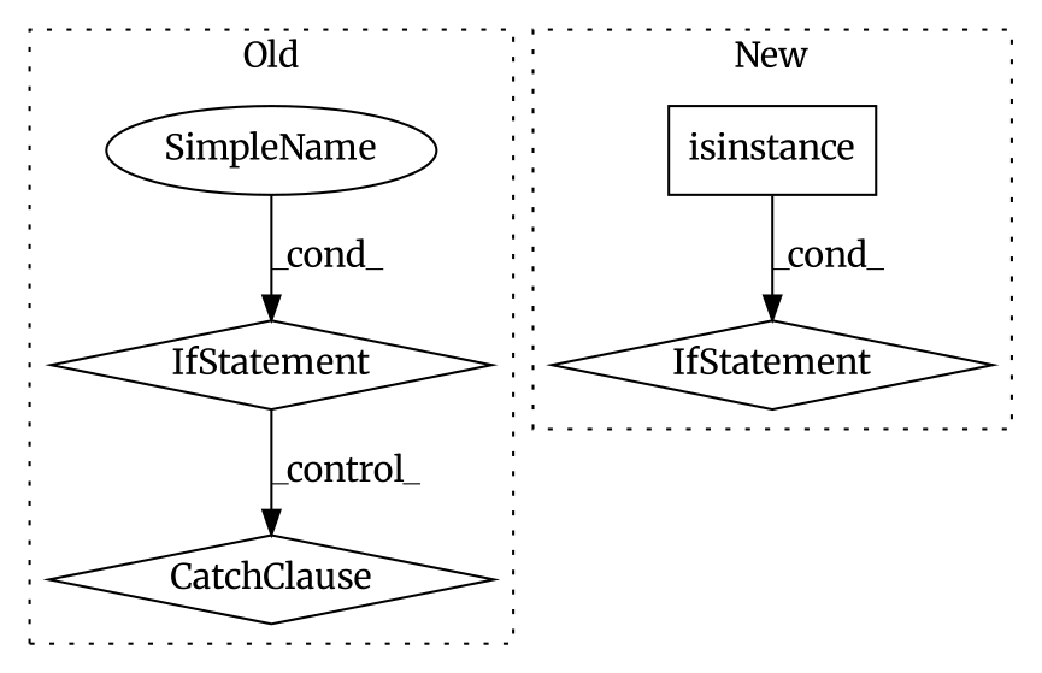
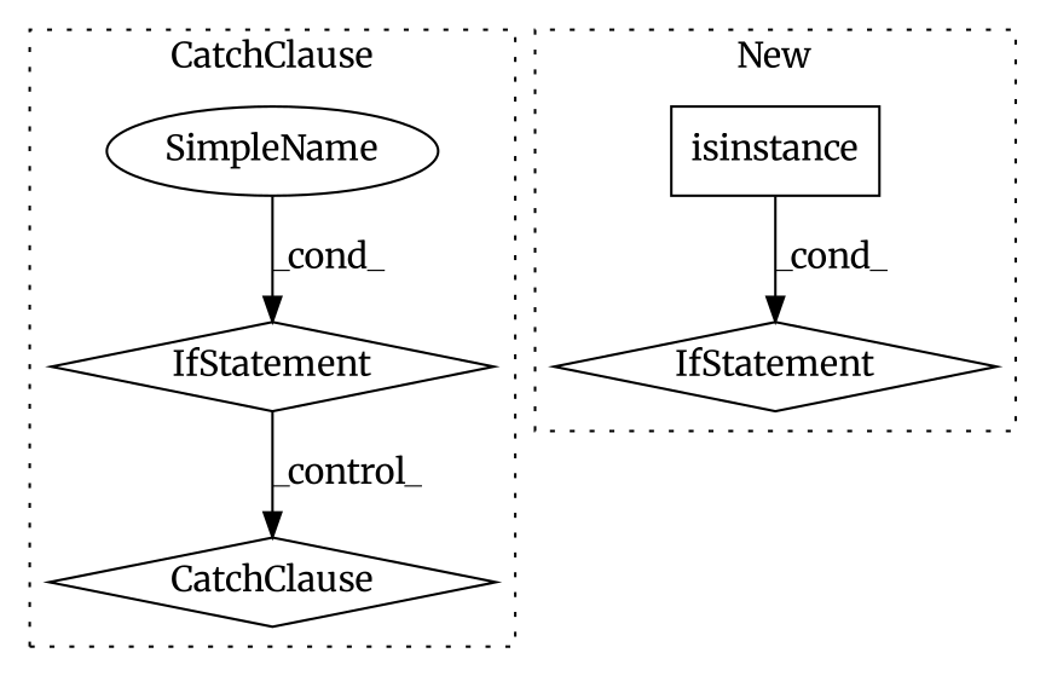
  digraph {
    fontname=Merriweather
    node [a=25 l="4,2" shape=diamond fontname=Merriweather]
    edge [fontname=Merriweather]
    n1 [a=12 l="13,2" label=CatchClause s="2775,2811"]
    n2 [label=IfStatement s="2228,2254"]
    n3 [a=42 label=SimpleName shape=ellipse l=""]
    n4 [a=32 l="11,1" label=isinstance s="2197,2221" shape=box]
    n5 [label=IfStatement s="2192,2222"]
    subgraph cluster_1 {
-     label=Old
+     label=CatchClause
      style=dotted
      n1
      n2
      n3
    }
    subgraph cluster_2 {
      label=New
      style=dotted
      n4
      n5
    }
    n2 -> n1 [label=_control_]
    n3 -> n2 [label=_cond_]
    n4 -> n5 [label=_cond_]
  }
